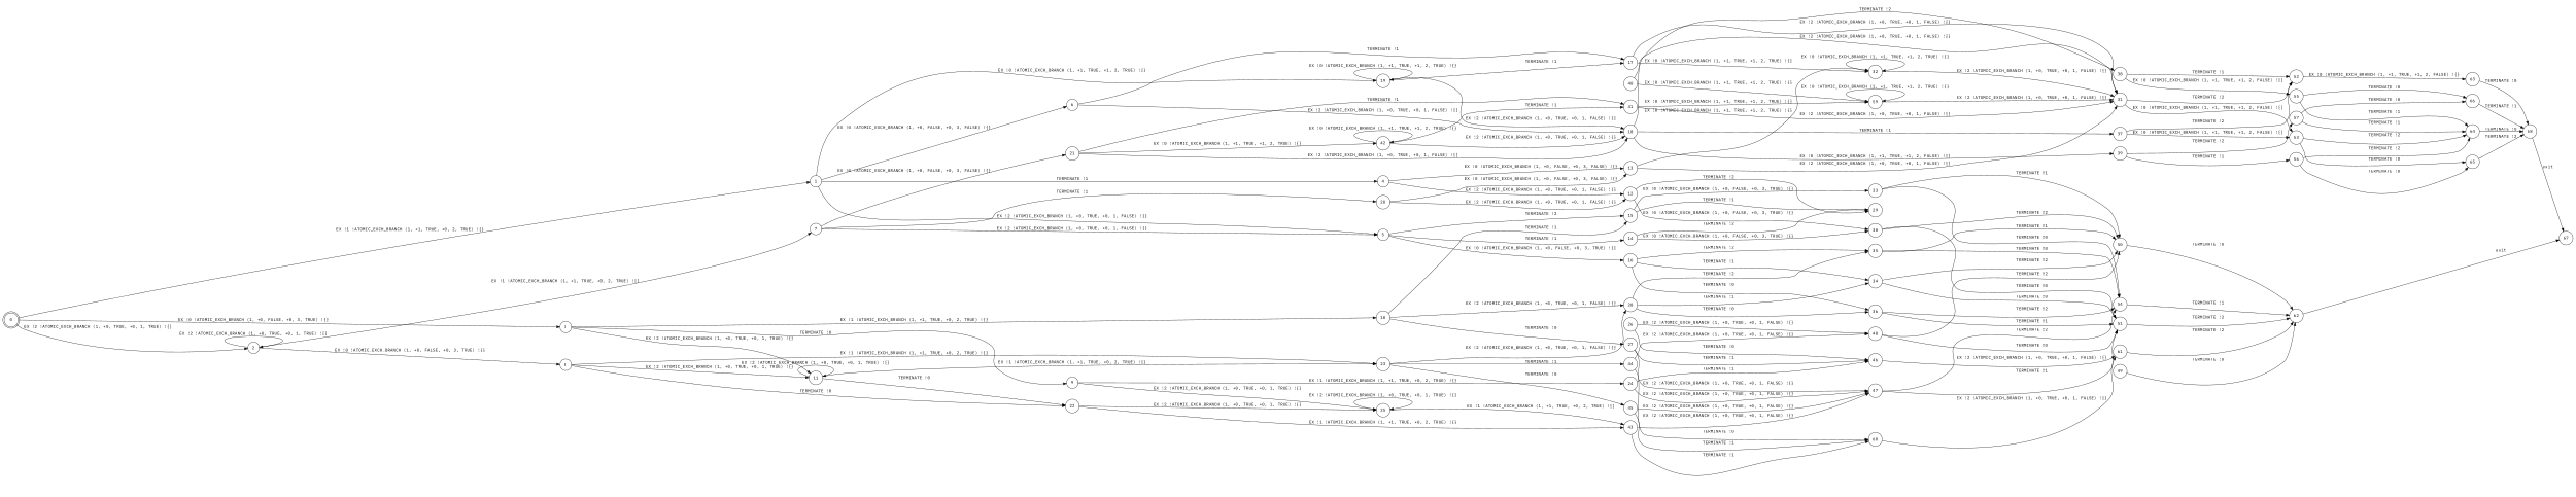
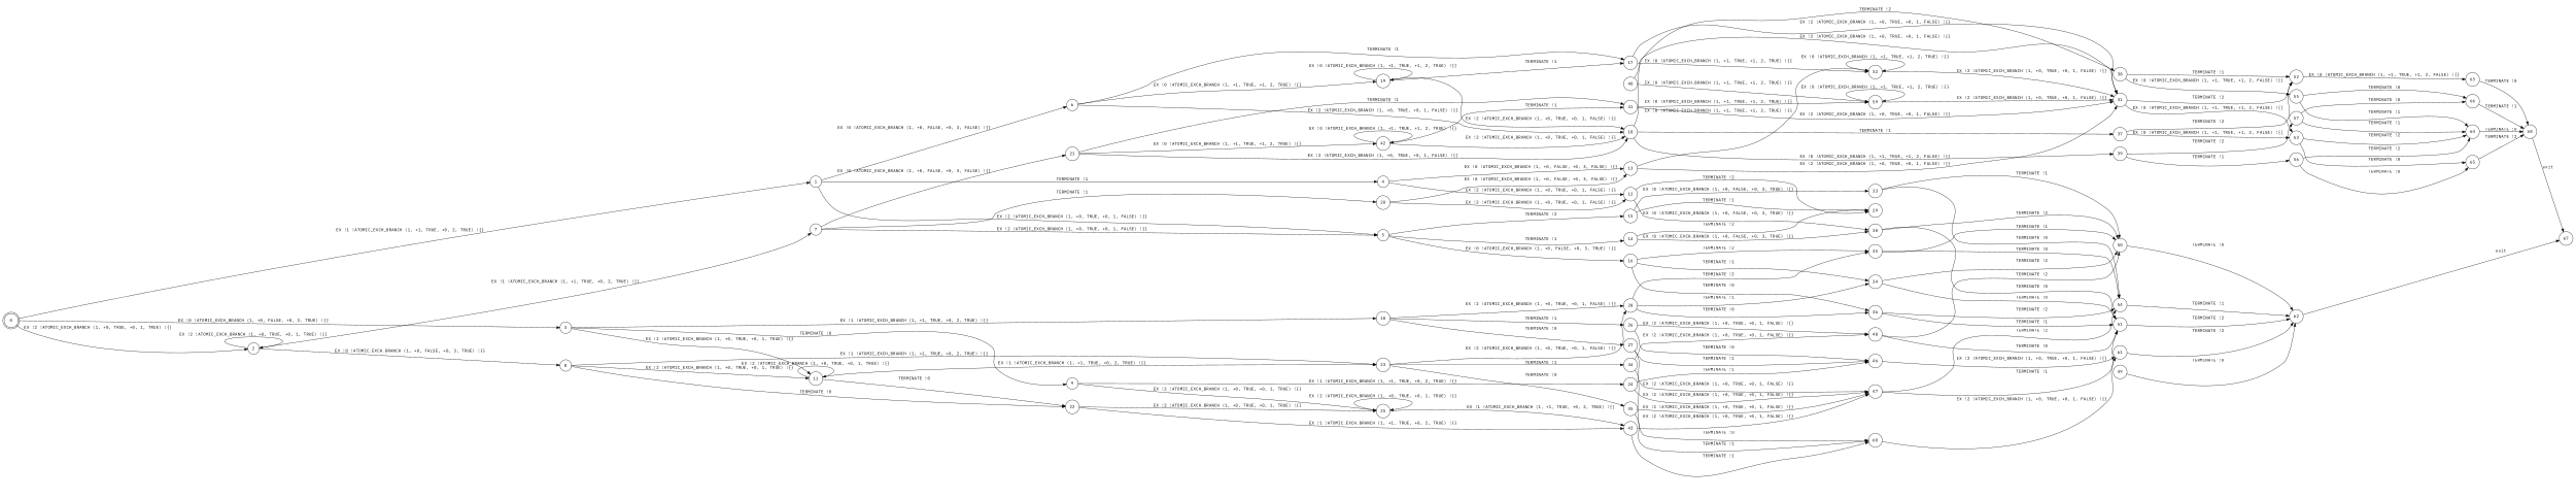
  digraph {
    fontname="IBM Plex Mono"
    rankdir=LR
    node [fontname="IBM Plex Mono" shape=circle]
    edge [fontname="IBM Plex Mono"]
    0 [peripheries=2]
    1
    2
    3
    4
    5
    6
    7
    8
    9
    10
    11
    12
    13
    14
    15
    16
    17
    18
    19
    20
    21
    22
    23
    24
    25
    26
    27
    28
    29
    30
    31
    32
    33
    34
    35
    36
    37
    38
    39
    41
    42
    43
    44
    45
    46
    47
    48
    50
    51
    52
    53
    54
    55
    56
    57
    40
    59
    60
    61
    49
    62
    63
    64
    65
    66
    67
    68
    0 -> 1 [label="EX !1 !ATOMIC_EXCH_BRANCH (1, +1, TRUE, +0, 2, TRUE) !{}"]
    0 -> 2 [label="EX !2 !ATOMIC_EXCH_BRANCH (1, +0, TRUE, +0, 1, TRUE) !{}"]
    0 -> 3 [label="EX !0 !ATOMIC_EXCH_BRANCH (1, +0, FALSE, +0, 3, TRUE) !{}"]
    1 -> 4 [label="TERMINATE !1"]
    1 -> 5 [label="EX !2 !ATOMIC_EXCH_BRANCH (1, +0, TRUE, +0, 1, FALSE) !{}"]
    1 -> 6 [label="EX !0 !ATOMIC_EXCH_BRANCH (1, +0, FALSE, +0, 3, FALSE) !{}"]
    2 -> 2 [label="EX !2 !ATOMIC_EXCH_BRANCH (1, +0, TRUE, +0, 1, TRUE) !{}"]
    2 -> 7 [label="EX !1 !ATOMIC_EXCH_BRANCH (1, +1, TRUE, +0, 2, TRUE) !{}"]
    2 -> 8 [label="EX !0 !ATOMIC_EXCH_BRANCH (1, +0, FALSE, +0, 3, TRUE) !{}"]
    3 -> 9 [label="TERMINATE !0"]
    3 -> 10 [label="EX !1 !ATOMIC_EXCH_BRANCH (1, +1, TRUE, +0, 2, TRUE) !{}"]
    3 -> 11 [label="EX !2 !ATOMIC_EXCH_BRANCH (1, +0, TRUE, +0, 1, TRUE) !{}"]
    4 -> 12 [label="EX !2 !ATOMIC_EXCH_BRANCH (1, +0, TRUE, +0, 1, FALSE) !{}"]
    4 -> 13 [label="EX !0 !ATOMIC_EXCH_BRANCH (1, +0, FALSE, +0, 3, FALSE) !{}"]
    5 -> 14 [label="TERMINATE !1"]
    5 -> 15 [label="TERMINATE !2"]
    5 -> 16 [label="EX !0 !ATOMIC_EXCH_BRANCH (1, +0, FALSE, +0, 3, TRUE) !{}"]
    6 -> 17 [label="TERMINATE !1"]
    6 -> 18 [label="EX !2 !ATOMIC_EXCH_BRANCH (1, +0, TRUE, +0, 1, FALSE) !{}"]
-   1 -> 19 [label="EX !0 !ATOMIC_EXCH_BRANCH (1, +1, TRUE, +1, 2, TRUE) !{}"]
+   6 -> 19 [label="EX !0 !ATOMIC_EXCH_BRANCH (1, +1, TRUE, +1, 2, TRUE) !{}"]
    7 -> 5 [label="EX !2 !ATOMIC_EXCH_BRANCH (1, +0, TRUE, +0, 1, FALSE) !{}"]
    7 -> 20 [label="TERMINATE !1"]
    7 -> 21 [label="EX !0 !ATOMIC_EXCH_BRANCH (1, +0, FALSE, +0, 3, FALSE) !{}"]
    8 -> 11 [label="EX !2 !ATOMIC_EXCH_BRANCH (1, +0, TRUE, +0, 1, TRUE) !{}"]
    8 -> 22 [label="TERMINATE !0"]
    8 -> 23 [label="EX !1 !ATOMIC_EXCH_BRANCH (1, +1, TRUE, +0, 2, TRUE) !{}"]
    9 -> 24 [label="EX !1 !ATOMIC_EXCH_BRANCH (1, +1, TRUE, +0, 2, TRUE) !{}"]
    9 -> 25 [label="EX !2 !ATOMIC_EXCH_BRANCH (1, +0, TRUE, +0, 1, TRUE) !{}"]
-   10 -> 15 [label="TERMINATE !1"]
+   10 -> 26 [label="TERMINATE !1"]
    10 -> 27 [label="TERMINATE !0"]
    10 -> 28 [label="EX !2 !ATOMIC_EXCH_BRANCH (1, +0, TRUE, +0, 1, FALSE) !{}"]
    11 -> 11 [label="EX !2 !ATOMIC_EXCH_BRANCH (1, +0, TRUE, +0, 1, TRUE) !{}"]
    11 -> 22 [label="TERMINATE !0"]
    11 -> 23 [label="EX !1 !ATOMIC_EXCH_BRANCH (1, +1, TRUE, +0, 2, TRUE) !{}"]
    12 -> 29 [label="TERMINATE !2"]
    12 -> 30 [label="EX !0 !ATOMIC_EXCH_BRANCH (1, +0, FALSE, +0, 3, TRUE) !{}"]
    13 -> 31 [label="EX !2 !ATOMIC_EXCH_BRANCH (1, +0, TRUE, +0, 1, FALSE) !{}"]
    13 -> 32 [label="EX !0 !ATOMIC_EXCH_BRANCH (1, +1, TRUE, +1, 2, TRUE) !{}"]
    14 -> 29 [label="TERMINATE !2"]
    14 -> 30 [label="EX !0 !ATOMIC_EXCH_BRANCH (1, +0, FALSE, +0, 3, TRUE) !{}"]
    15 -> 29 [label="TERMINATE !1"]
    15 -> 33 [label="EX !0 !ATOMIC_EXCH_BRANCH (1, +0, FALSE, +0, 3, TRUE) !{}"]
    16 -> 34 [label="TERMINATE !1"]
    16 -> 35 [label="TERMINATE !2"]
    16 -> 36 [label="TERMINATE !0"]
    17 -> 31 [label="EX !2 !ATOMIC_EXCH_BRANCH (1, +0, TRUE, +0, 1, FALSE) !{}"]
    17 -> 32 [label="EX !0 !ATOMIC_EXCH_BRANCH (1, +1, TRUE, +1, 2, TRUE) !{}"]
    18 -> 37 [label="TERMINATE !1"]
    18 -> 38 [label="TERMINATE !2"]
    18 -> 39 [label="EX !0 !ATOMIC_EXCH_BRANCH (1, +1, TRUE, +1, 2, FALSE) !{}"]
    19 -> 17 [label="TERMINATE !1"]
    19 -> 18 [label="EX !2 !ATOMIC_EXCH_BRANCH (1, +0, TRUE, +0, 1, FALSE) !{}"]
    19 -> 19 [label="EX !0 !ATOMIC_EXCH_BRANCH (1, +1, TRUE, +1, 2, TRUE) !{}"]
    20 -> 12 [label="EX !2 !ATOMIC_EXCH_BRANCH (1, +0, TRUE, +0, 1, FALSE) !{}"]
    20 -> 13 [label="EX !0 !ATOMIC_EXCH_BRANCH (1, +0, FALSE, +0, 3, FALSE) !{}"]
    21 -> 18 [label="EX !2 !ATOMIC_EXCH_BRANCH (1, +0, TRUE, +0, 1, FALSE) !{}"]
    21 -> 41 [label="TERMINATE !1"]
    21 -> 42 [label="EX !0 !ATOMIC_EXCH_BRANCH (1, +1, TRUE, +1, 2, TRUE) !{}"]
    22 -> 25 [label="EX !2 !ATOMIC_EXCH_BRANCH (1, +0, TRUE, +0, 1, TRUE) !{}"]
    22 -> 43 [label="EX !1 !ATOMIC_EXCH_BRANCH (1, +1, TRUE, +0, 2, TRUE) !{}"]
    23 -> 28 [label="EX !2 !ATOMIC_EXCH_BRANCH (1, +0, TRUE, +0, 1, FALSE) !{}"]
    23 -> 44 [label="TERMINATE !1"]
    23 -> 45 [label="TERMINATE !0"]
    24 -> 46 [label="TERMINATE !1"]
    24 -> 47 [label="EX !2 !ATOMIC_EXCH_BRANCH (1, +0, TRUE, +0, 1, FALSE) !{}"]
    25 -> 25 [label="EX !2 !ATOMIC_EXCH_BRANCH (1, +0, TRUE, +0, 1, TRUE) !{}"]
    25 -> 43 [label="EX !1 !ATOMIC_EXCH_BRANCH (1, +1, TRUE, +0, 2, TRUE) !{}"]
    26 -> 46 [label="TERMINATE !0"]
    26 -> 48 [label="EX !2 !ATOMIC_EXCH_BRANCH (1, +0, TRUE, +0, 1, FALSE) !{}"]
    27 -> 46 [label="TERMINATE !1"]
    27 -> 47 [label="EX !2 !ATOMIC_EXCH_BRANCH (1, +0, TRUE, +0, 1, FALSE) !{}"]
    28 -> 34 [label="TERMINATE !1"]
    28 -> 35 [label="TERMINATE !2"]
    28 -> 36 [label="TERMINATE !0"]
    30 -> 50 [label="TERMINATE !2"]
    30 -> 51 [label="TERMINATE !0"]
    31 -> 52 [label="TERMINATE !2"]
    31 -> 53 [label="EX !0 !ATOMIC_EXCH_BRANCH (1, +1, TRUE, +1, 2, FALSE) !{}"]
    32 -> 31 [label="EX !2 !ATOMIC_EXCH_BRANCH (1, +0, TRUE, +0, 1, FALSE) !{}"]
    32 -> 32 [label="EX !0 !ATOMIC_EXCH_BRANCH (1, +1, TRUE, +1, 2, TRUE) !{}"]
    33 -> 50 [label="TERMINATE !1"]
    33 -> 54 [label="TERMINATE !0"]
    34 -> 50 [label="TERMINATE !2"]
    34 -> 51 [label="TERMINATE !0"]
    35 -> 50 [label="TERMINATE !1"]
    35 -> 54 [label="TERMINATE !0"]
    36 -> 51 [label="TERMINATE !1"]
    36 -> 54 [label="TERMINATE !2"]
    37 -> 52 [label="TERMINATE !2"]
    37 -> 53 [label="EX !0 !ATOMIC_EXCH_BRANCH (1, +1, TRUE, +1, 2, FALSE) !{}"]
    38 -> 52 [label="TERMINATE !1"]
    38 -> 55 [label="EX !0 !ATOMIC_EXCH_BRANCH (1, +1, TRUE, +1, 2, FALSE) !{}"]
    39 -> 56 [label="TERMINATE !1"]
    39 -> 57 [label="TERMINATE !2"]
    41 -> 31 [label="EX !2 !ATOMIC_EXCH_BRANCH (1, +0, TRUE, +0, 1, FALSE) !{}"]
    41 -> 59 [label="EX !0 !ATOMIC_EXCH_BRANCH (1, +1, TRUE, +1, 2, TRUE) !{}"]
    42 -> 18 [label="EX !2 !ATOMIC_EXCH_BRANCH (1, +0, TRUE, +0, 1, FALSE) !{}"]
    42 -> 41 [label="TERMINATE !1"]
    42 -> 42 [label="EX !0 !ATOMIC_EXCH_BRANCH (1, +1, TRUE, +1, 2, TRUE) !{}"]
    43 -> 47 [label="EX !2 !ATOMIC_EXCH_BRANCH (1, +0, TRUE, +0, 1, FALSE) !{}"]
    43 -> 60 [label="TERMINATE !1"]
    44 -> 48 [label="EX !2 !ATOMIC_EXCH_BRANCH (1, +0, TRUE, +0, 1, FALSE) !{}"]
    44 -> 60 [label="TERMINATE !0"]
    45 -> 47 [label="EX !2 !ATOMIC_EXCH_BRANCH (1, +0, TRUE, +0, 1, FALSE) !{}"]
    45 -> 60 [label="TERMINATE !1"]
    46 -> 61 [label="EX !2 !ATOMIC_EXCH_BRANCH (1, +0, TRUE, +0, 1, FALSE) !{}"]
    47 -> 51 [label="TERMINATE !1"]
    47 -> 54 [label="TERMINATE !2"]
    48 -> 50 [label="TERMINATE !2"]
    48 -> 51 [label="TERMINATE !0"]
    50 -> 62 [label="TERMINATE !0"]
    51 -> 62 [label="TERMINATE !2"]
    52 -> 63 [label="EX !0 !ATOMIC_EXCH_BRANCH (1, +1, TRUE, +1, 2, FALSE) !{}"]
    53 -> 64 [label="TERMINATE !2"]
    53 -> 65 [label="TERMINATE !0"]
    54 -> 62 [label="TERMINATE !1"]
    55 -> 64 [label="TERMINATE !1"]
    55 -> 66 [label="TERMINATE !0"]
    56 -> 64 [label="TERMINATE !2"]
    56 -> 65 [label="TERMINATE !0"]
    57 -> 64 [label="TERMINATE !1"]
    57 -> 66 [label="TERMINATE !0"]
    40 -> 31 [label="EX !2 !ATOMIC_EXCH_BRANCH (1, +0, TRUE, +0, 1, FALSE) !{}"]
    40 -> 59 [label="EX !0 !ATOMIC_EXCH_BRANCH (1, +1, TRUE, +1, 2, TRUE) !{}"]
    59 -> 31 [label="EX !2 !ATOMIC_EXCH_BRANCH (1, +0, TRUE, +0, 1, FALSE) !{}"]
    59 -> 59 [label="EX !0 !ATOMIC_EXCH_BRANCH (1, +1, TRUE, +1, 2, TRUE) !{}"]
    60 -> 61 [label="EX !2 !ATOMIC_EXCH_BRANCH (1, +0, TRUE, +0, 1, FALSE) !{}"]
    61 -> 62 [label="TERMINATE !2"]
    49 -> 62 [label="TERMINATE !0"]
    62 -> 67 [label=exit]
    63 -> 68 [label="TERMINATE !0"]
    64 -> 68 [label="TERMINATE !0"]
    65 -> 68 [label="TERMINATE !2"]
    66 -> 68 [label="TERMINATE !1"]
    68 -> 67 [label=exit]
  }
